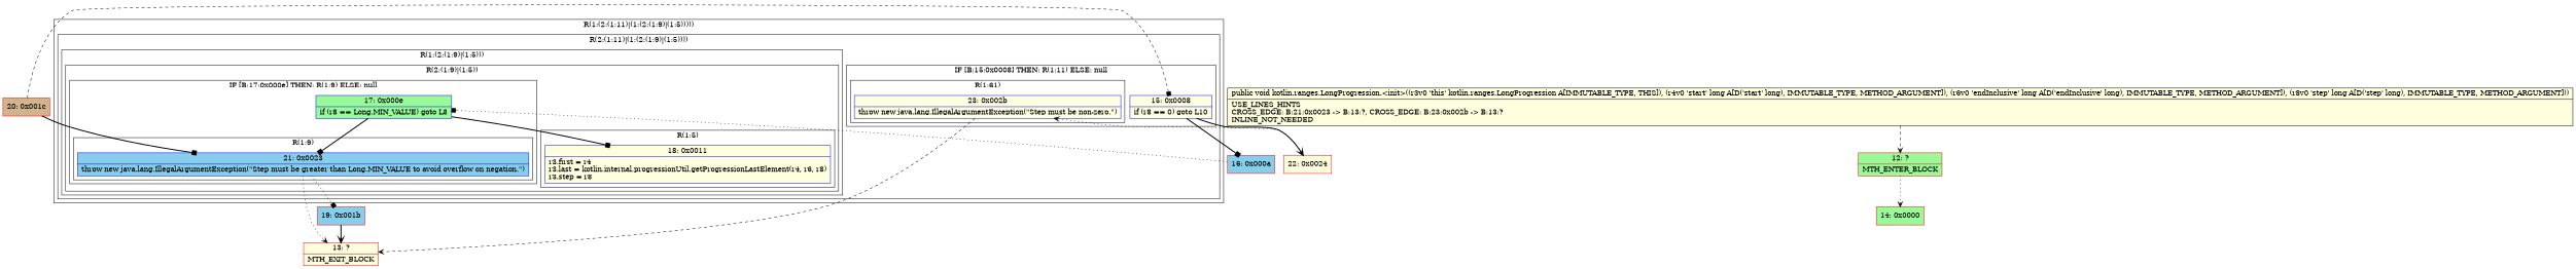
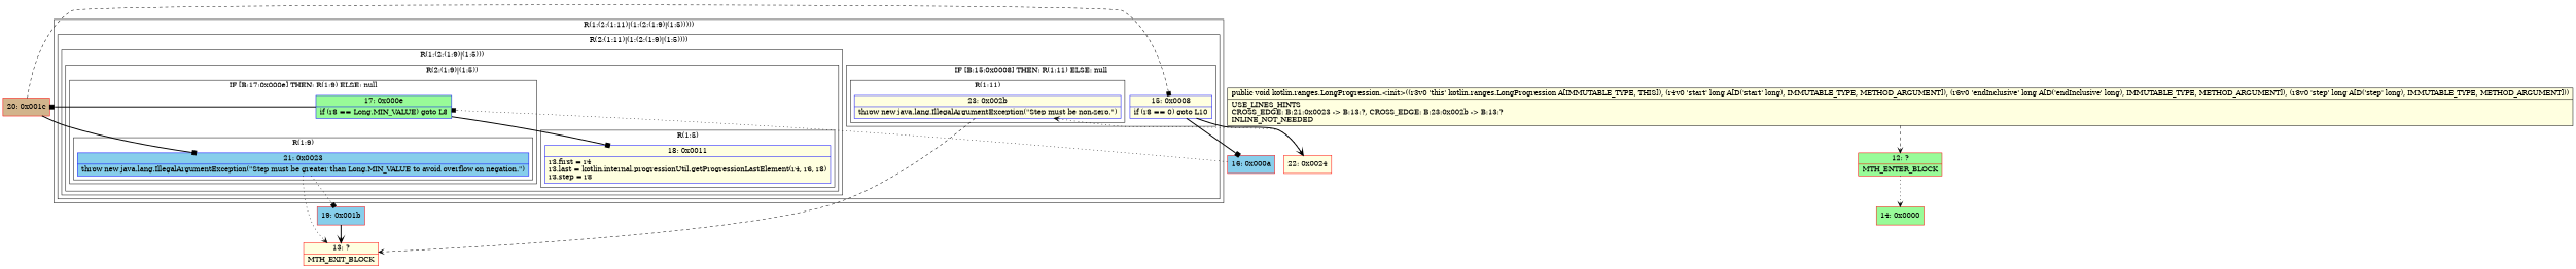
  digraph {
    node [color=red fillcolor=lightyellow shape=record style=filled]
    edge [arrowhead=vee style=bold]
    n1 [color=blue label="{23\:\ 0x002b|throw new java.lang.IllegalArgumentException(\"Step must be non\-zero.\")\l}"]
    n2 [color=blue label="{15\:\ 0x0008|if (r8 == 0) goto L10\l}"]
    n3 [color=blue fillcolor=skyblue label="{21\:\ 0x0023|throw new java.lang.IllegalArgumentException(\"Step must be greater than Long.MIN_VALUE to avoid overflow on negation.\")\l}"]
    n4 [color=blue fillcolor=palegreen label="{17\:\ 0x000e|if (r8 == Long.MIN_VALUE) goto L8\l}"]
    n5 [color=blue label="{18\:\ 0x0011|r3.first = r4\lr3.last = kotlin.internal.progressionUtil.getProgressionLastElement(r4, r6, r8)\lr3.step = r8\l}"]
    n6 [label="{13\:\ ?|MTH_EXIT_BLOCK\l}"]
    n7 [fillcolor=skyblue label="{16\:\ 0x000a}"]
    n8 [label="{22\:\ 0x0024}"]
    n9 [fillcolor=skyblue label="{19\:\ 0x001b}"]
    n10 [fillcolor=tan label="{20\:\ 0x001c}"]
    n11 [fillcolor=palegreen label="{12\:\ ?|MTH_ENTER_BLOCK\l}"]
    n12 [fillcolor=palegreen label="{14\:\ 0x0000}"]
    n13 [label="{public void kotlin.ranges.LongProgression.\<init\>((r3v0 'this' kotlin.ranges.LongProgression A[IMMUTABLE_TYPE, THIS]), (r4v0 'start' long A[D('start' long), IMMUTABLE_TYPE, METHOD_ARGUMENT]), (r6v0 'endInclusive' long A[D('endInclusive' long), IMMUTABLE_TYPE, METHOD_ARGUMENT]), (r8v0 'step' long A[D('step' long), IMMUTABLE_TYPE, METHOD_ARGUMENT]))  | USE_LINES_HINTS\lCROSS_EDGE: B:21:0x0023 \-\> B:13:?, CROSS_EDGE: B:23:0x002b \-\> B:13:?\lINLINE_NOT_NEEDED\l}" color=""]
    subgraph cluster_1 {
      label="R(1:(2:(1:11)|(1:(2:(1:9)|(1:5)))))"
      subgraph cluster_2 {
        label="R(2:(1:11)|(1:(2:(1:9)|(1:5))))"
        subgraph cluster_3 {
          label="IF [B:15:0x0008] THEN: R(1:11) ELSE: null"
          n2
          subgraph cluster_4 {
-           label="R(1:61)"
+           label="R(1:11)"
            n1
          }
        }
        subgraph cluster_5 {
          label="R(1:(2:(1:9)|(1:5)))"
          subgraph cluster_6 {
            label="R(2:(1:9)|(1:5))"
            subgraph cluster_7 {
              label="IF [B:17:0x000e] THEN: R(1:9) ELSE: null"
              n4
              subgraph cluster_8 {
                label="R(1:9)"
                n3
              }
            }
            subgraph cluster_9 {
              label="R(1:5)"
              n5
            }
          }
        }
      }
    }
    n1 -> n6 [style=dashed]
    n2 -> n7 [arrowhead=box]
    n2 -> n8
    n3 -> n6 [style=dotted]
    n3 -> n9 [arrowhead=box style=dotted]
    n4 -> n5 [arrowhead=box]
-   n4 -> n3 [arrowhead=box]
+   n4 -> n10 [arrowhead=box]
    n7 -> n4 [arrowhead=box style=dotted]
    n8 -> n1 [style=dotted]
    n9 -> n6
    n10 -> n2 [arrowhead=box style=dashed]
    n10 -> n3 [arrowhead=box]
    n11 -> n12 [style=dotted]
    n13 -> n11 [style=dashed]
  }
